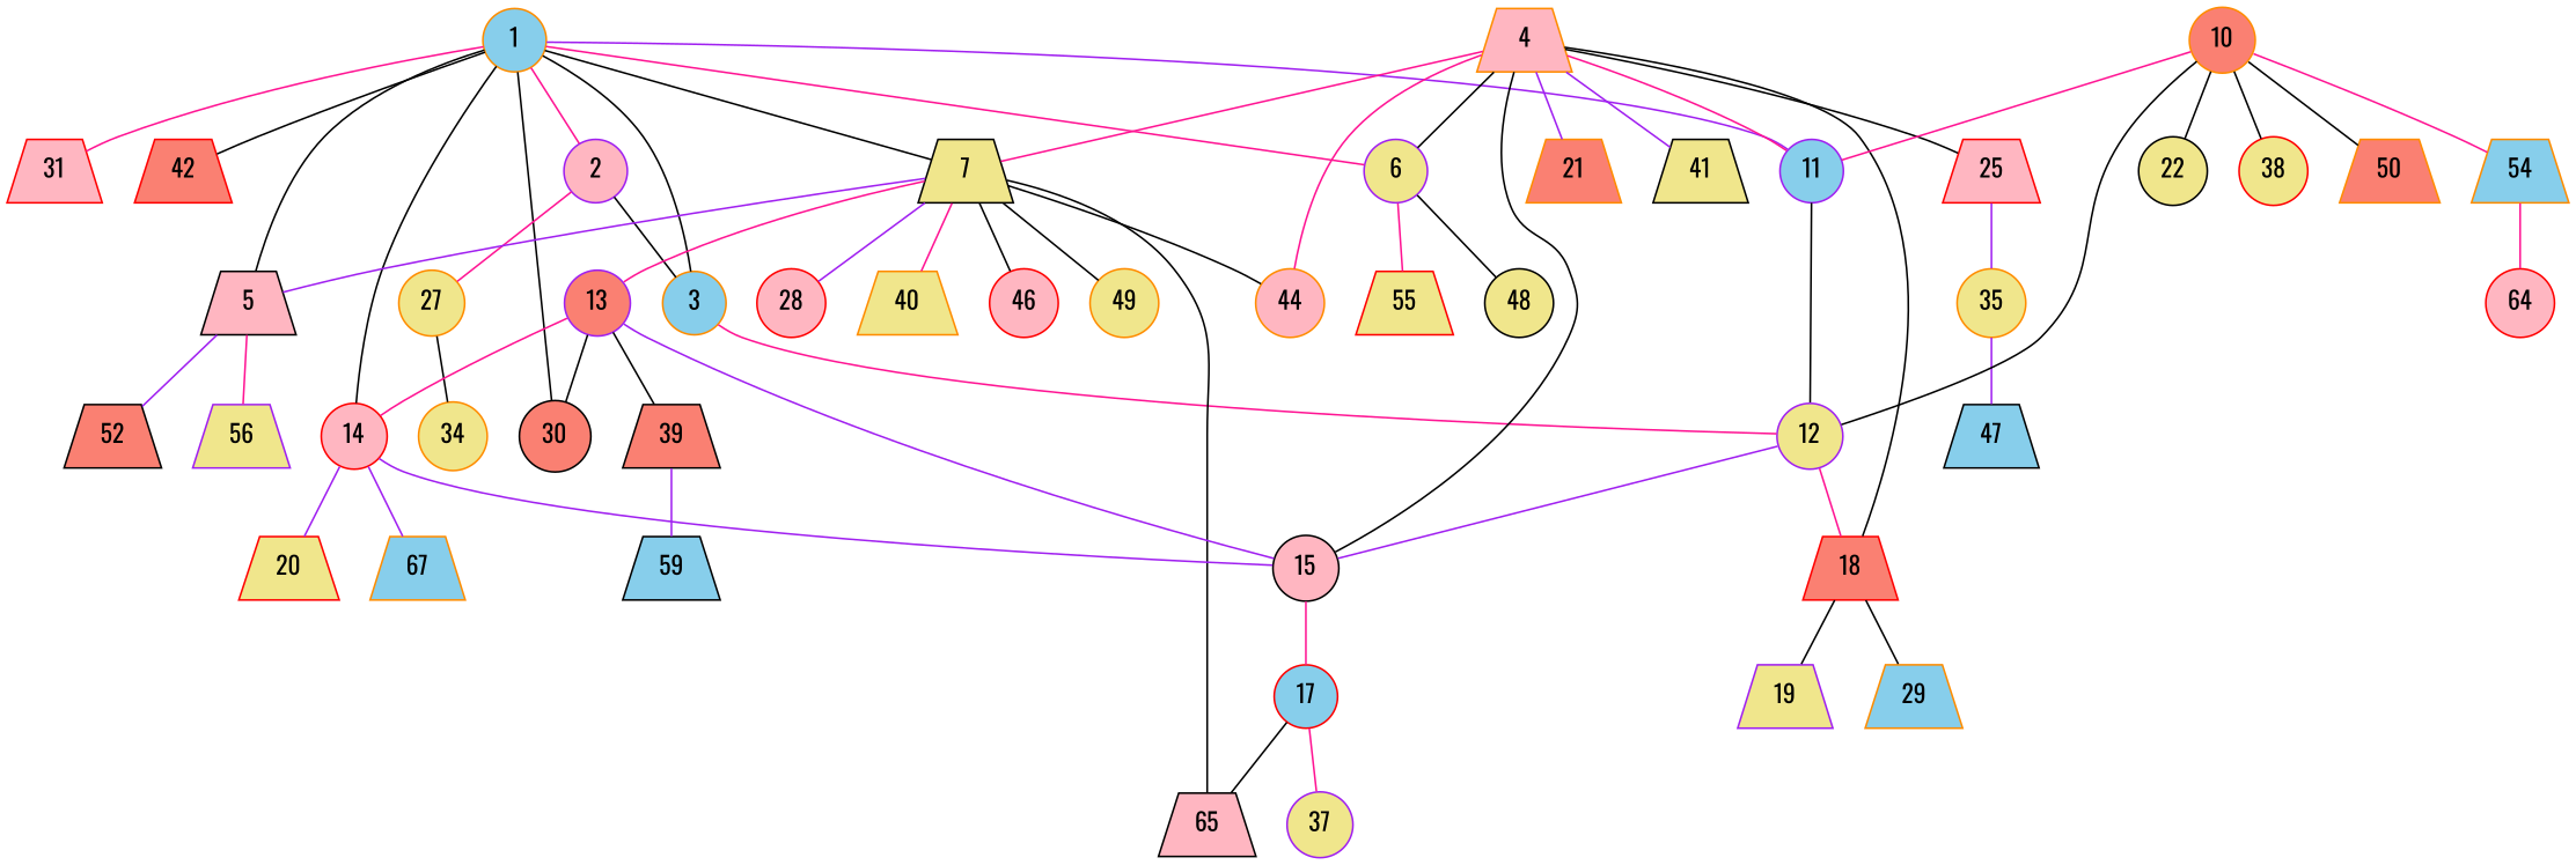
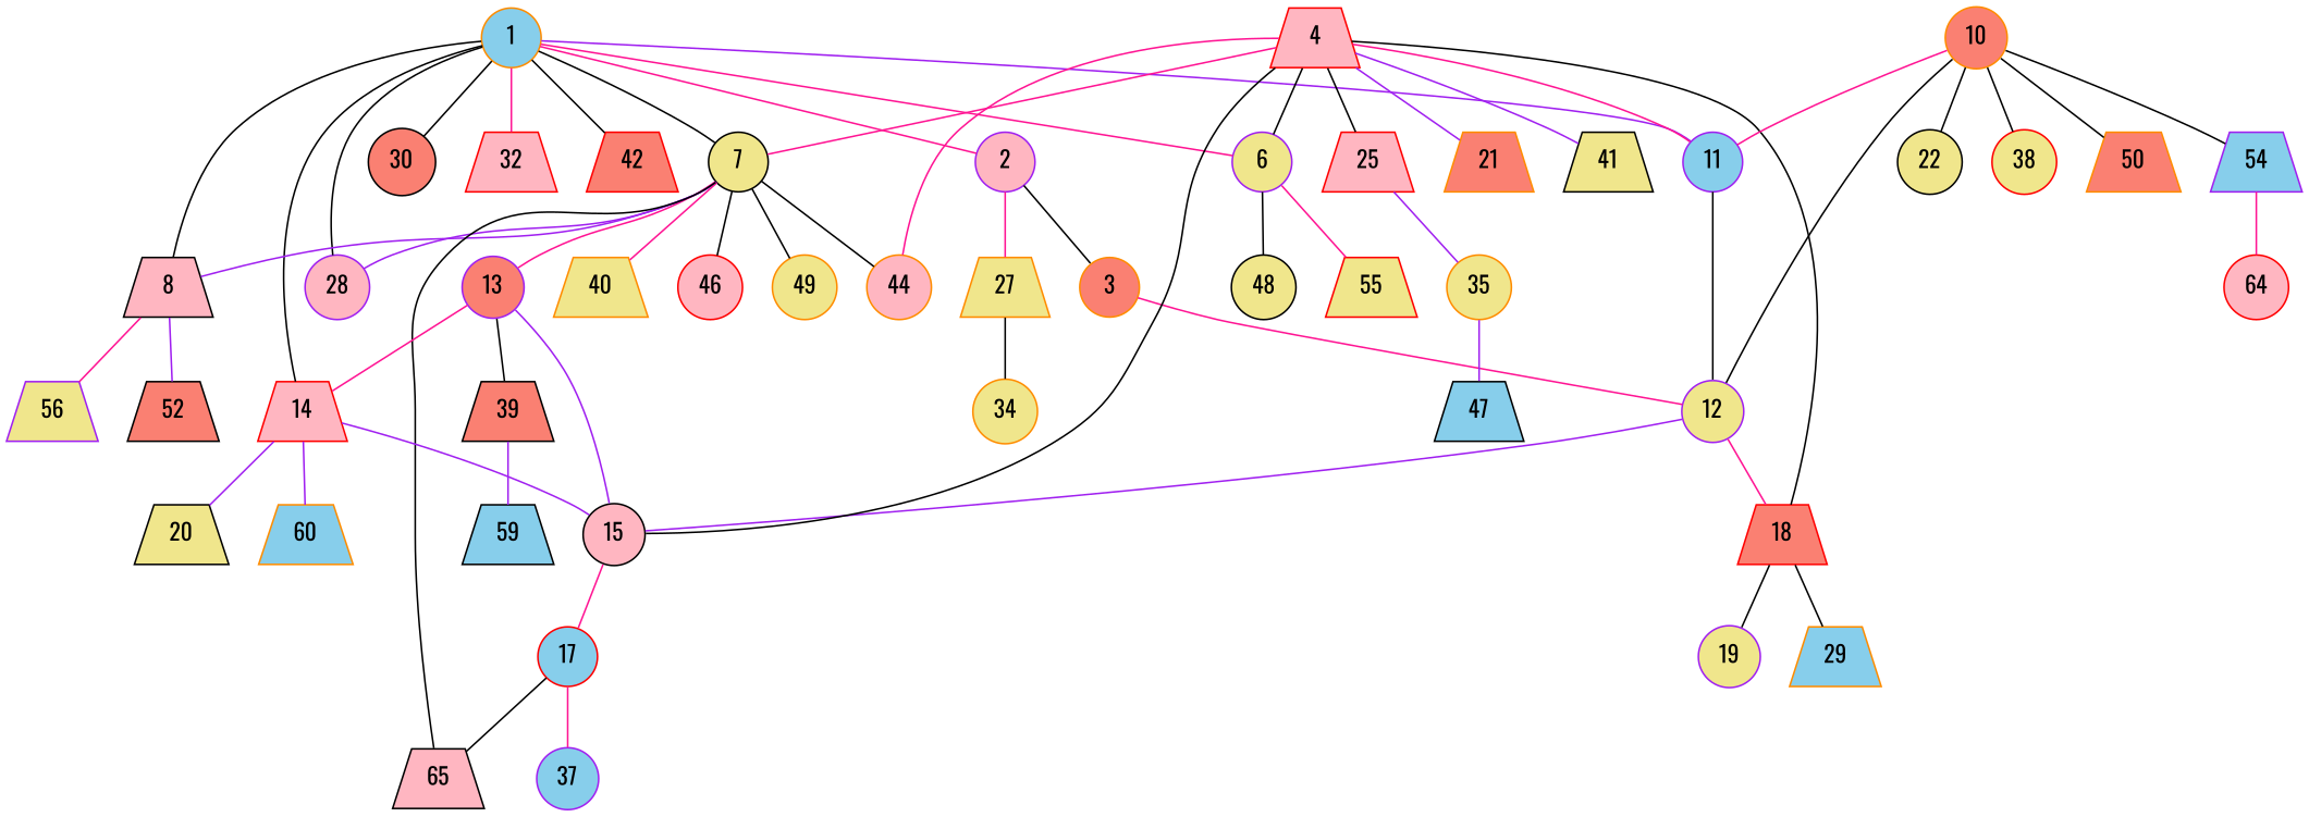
  graph {
    fontname=Oswald
    node [color=darkorange fillcolor=khaki fontname=Oswald shape=trapezium style=filled]
    edge [color=black fontname=Oswald]
    1 [fillcolor=skyblue shape=circle super="+9"]
    2 [color=purple fillcolor=lightpink shape=circle super="+16"]
-   3 [fillcolor=skyblue shape=circle]
+   3 [fillcolor=salmon shape=circle]
    6 [color=purple shape=circle super="+26"]
-   7 [color=black super="+36"]
-   8 [color=black fillcolor=lightpink super="+63" label=5]
+   7 [color=black shape=circle super="+36"]
+   8 [color=black fillcolor=lightpink super="+63"]
    11 [color=purple fillcolor=skyblue shape=circle]
-   14 [color=red fillcolor=lightpink shape=circle super="+61"]
+   14 [color=red fillcolor=lightpink super="+61"]
    30 [color=black fillcolor=salmon shape=circle super="+60"]
-   31 [color=red fillcolor=lightpink super="+66"]
+   31 [color=red fillcolor=lightpink super="+66" label=32]
    42 [color=red fillcolor=salmon super="+51"]
-   27 [shape=circle super="+62"]
+   27 [super="+62"]
    12 [color=purple shape=circle super="+33"]
    48 [color=black shape=circle]
    55 [color=red]
    44 [fillcolor=lightpink shape=circle]
    13 [color=purple fillcolor=salmon shape=circle super="+24"]
-   28 [color=red fillcolor=lightpink shape=circle super="+68"]
+   28 [color=purple fillcolor=lightpink shape=circle super="+68"]
    40
    46 [color=red fillcolor=lightpink shape=circle]
    49 [shape=circle]
    65 [color=black fillcolor=lightpink]
    n23 [color=black fillcolor=salmon label=52]
    56 [color=purple super="+57"]
    15 [color=black fillcolor=lightpink shape=circle]
-   20 [color=red]
-   67 [fillcolor=skyblue]
+   20 [color=black]
+   67 [fillcolor=skyblue label=60]
    34 [shape=circle]
    18 [color=red fillcolor=salmon super="+43"]
-   4 [fillcolor=lightpink super="+5"]
+   4 [color=red fillcolor=lightpink super="+5"]
    21 [fillcolor=salmon super="+23"]
    25 [color=red fillcolor=lightpink]
    41 [color=black super="+45"]
    17 [color=red fillcolor=skyblue shape=circle super="+52"]
-   19 [color=purple]
+   19 [color=purple shape=circle]
    29 [fillcolor=skyblue super="+58"]
    35 [shape=circle]
    39 [color=black fillcolor=salmon]
    10 [fillcolor=salmon shape=circle super="+53"]
    22 [color=black shape=circle]
    38 [color=red shape=circle]
    50 [fillcolor=salmon]
-   54 [fillcolor=skyblue]
+   54 [color=purple fillcolor=skyblue]
    64 [color=red fillcolor=lightpink shape=circle]
    59 [color=black fillcolor=skyblue]
-   37 [color=purple shape=circle]
+   37 [color=purple fillcolor=skyblue shape=circle]
    47 [color=black fillcolor=skyblue]
    1 -- 2 [color=deeppink]
-   1 -- 3
+   1 -- 28
    1 -- 6 [color=deeppink]
    1 -- 7
    1 -- 8
    1 -- 11 [color=purple]
    1 -- 14 [weight=2]
    1 -- 30
    1 -- 31 [color=deeppink]
    1 -- 42
    2 -- 3
    2 -- 27 [color=deeppink]
    3 -- 12 [color=deeppink]
    6 -- 48
    6 -- 55 [color=deeppink]
    7 -- 8 [color=purple]
    7 -- 44
    7 -- 13 [color=deeppink]
    7 -- 28 [color=purple]
    7 -- 40 [color=deeppink]
    7 -- 46
    7 -- 49
    7 -- 65
    8 -- n23 [color=purple]
    8 -- 56 [color=deeppink]
    11 -- 12
    14 -- 15 [color=purple]
    14 -- 20 [color=purple]
    14 -- 67 [color=purple]
    27 -- 34
    12 -- 15 [color=purple]
    12 -- 18 [color=deeppink]
    13 -- 14 [color=deeppink]
-   13 -- 30
    13 -- 15 [color=purple]
    13 -- 39
    15 -- 17 [color=deeppink]
    18 -- 19
    18 -- 29
    4 -- 6 [weight=2]
    4 -- 7 [color=deeppink]
    4 -- 11 [color=deeppink]
    4 -- 44 [color=deeppink]
    4 -- 15
    4 -- 18
    4 -- 21 [color=purple]
    4 -- 25
    4 -- 41 [color=purple]
    25 -- 35 [color=purple]
    17 -- 65
    17 -- 37 [color=deeppink]
    35 -- 47 [color=purple]
    39 -- 59 [color=purple]
    10 -- 11 [color=deeppink]
    10 -- 12
    10 -- 22
    10 -- 38
    10 -- 50
-   10 -- 54 [color=deeppink]
+   10 -- 54
    54 -- 64 [color=deeppink]
  }
